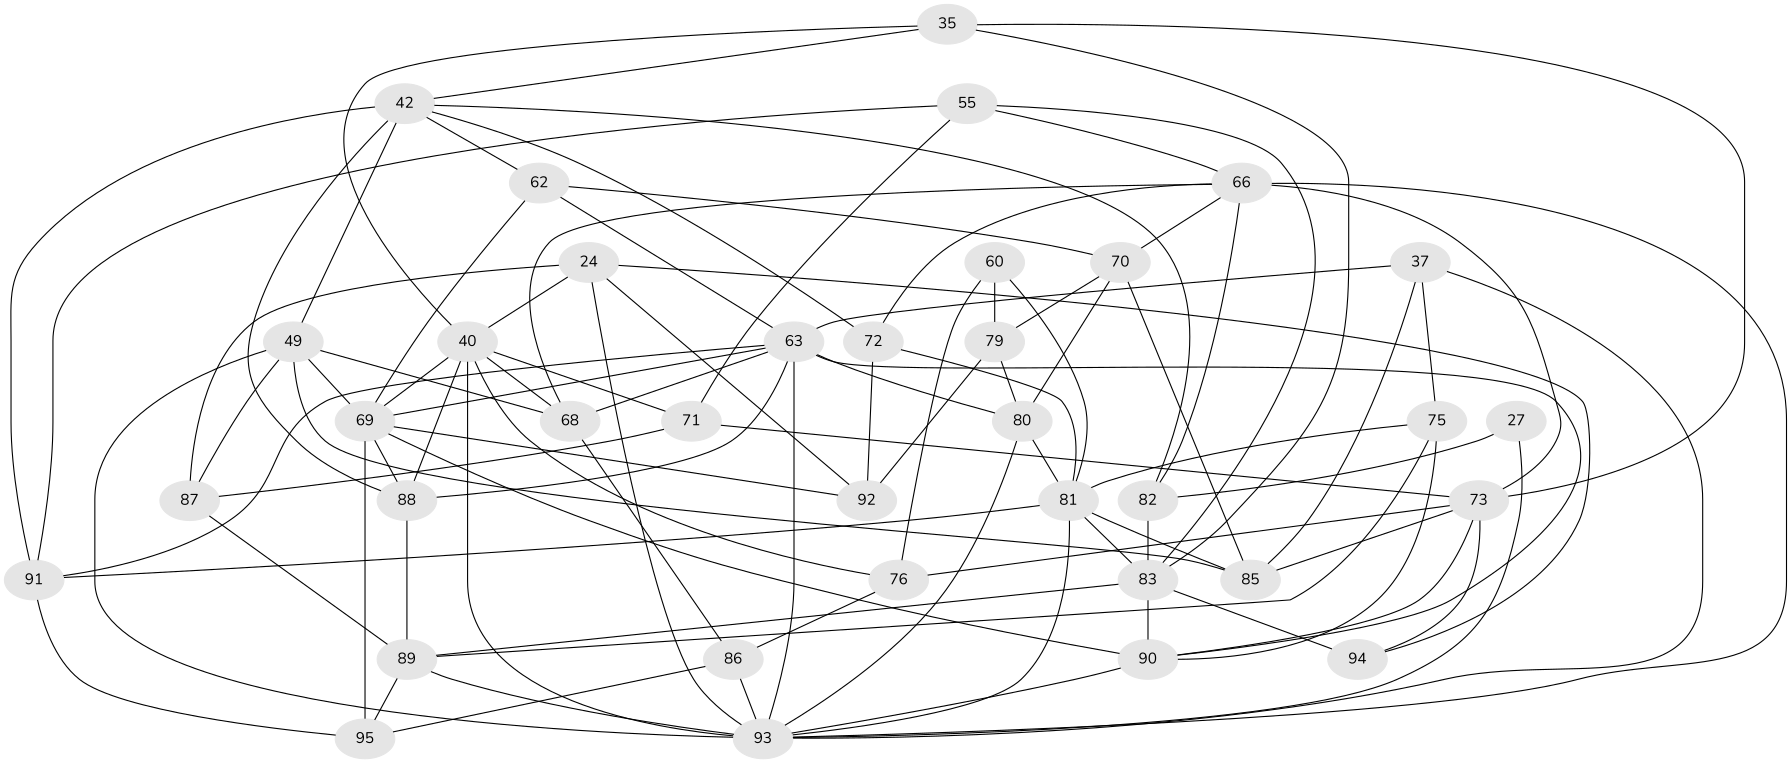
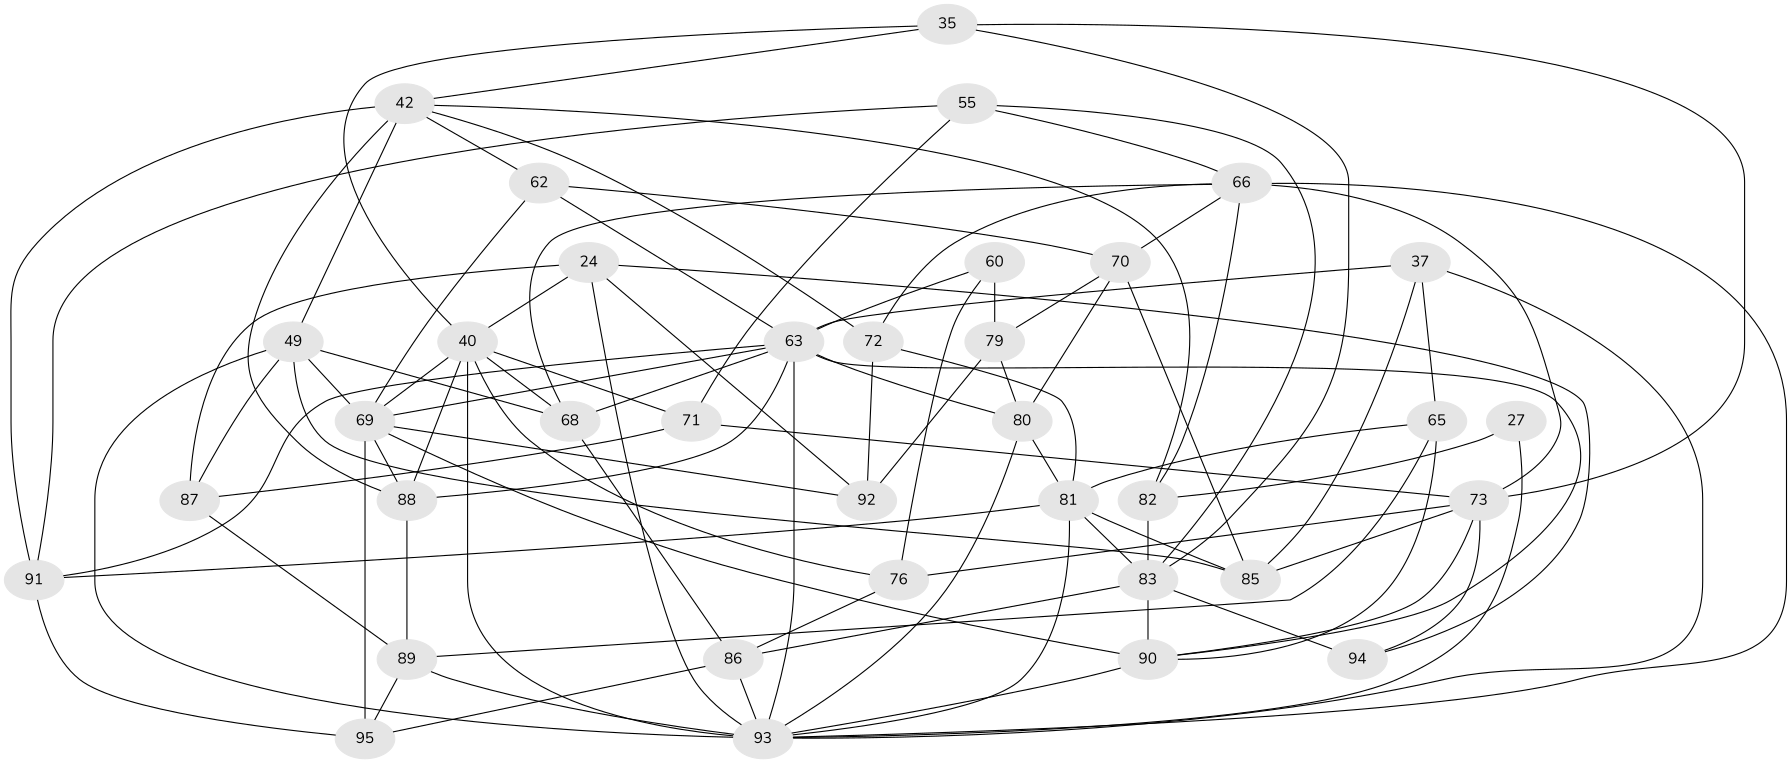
  graph {
    fontname=Nunito
    node [color=gray90 fontname=Nunito style=filled]
    edge [fontname=Nunito]
    24 [super="+2"]
    40 [super="+1+6+5+7+14"]
    87 [super="+78"]
    92
    93 [super="+33+45+74+84"]
    94
    68 [super="+43+64"]
    69 [super="+41+61"]
    71
    76
    88 [super="+13+36+30"]
    89 [super="+53"]
    82 [super="+26"]
    83 [super="+11+34"]
    27
    35 [super="+17"]
    42 [super="+4+15"]
    73 [super="+31+51"]
    49 [super="+22"]
    62
    72
    91 [super="+29"]
    85 [super="+38"]
    90 [super="+65"]
    86 [super="+32+67"]
    63 [super="+58+39"]
    80 [super="+3+48+59"]
    37
-   75
+   75 [label=65]
    81 [super="+16+46+23"]
    95
    70 [super="+10"]
    66 [super="+20+21"]
    55
    60 [super="+54"]
    79 [super="+50"]
    24 -- 40
    24 -- 87 [weight=2]
    24 -- 92
    24 -- 93
    24 -- 94
    40 -- 93 [weight=3]
    40 -- 68 [weight=3]
    40 -- 69
    40 -- 71
    40 -- 76
    40 -- 88 [weight=2]
    87 -- 89 [weight=2]
    68 -- 86 [weight=2]
    69 -- 92
    69 -- 88 [weight=3]
    69 -- 90
    69 -- 95
    71 -- 87
    71 -- 73
    76 -- 86
    88 -- 89 [weight=3]
    89 -- 93
    89 -- 95
    82 -- 83 [weight=2]
    83 -- 94 [weight=2]
    83 -- 90 [weight=2]
-   83 -- 89
+   83 -- 86
    27 -- 93 [weight=2]
    27 -- 82 [weight=2]
    35 -- 40 [weight=2]
    35 -- 83
    35 -- 42
    35 -- 73 [weight=2]
    42 -- 88
    42 -- 82
    42 -- 49
    42 -- 62
    42 -- 72
    42 -- 91 [weight=2]
    73 -- 94
    73 -- 76
    73 -- 85
    73 -- 90
    49 -- 87
    49 -- 93
    49 -- 68
    49 -- 69
    49 -- 85
    62 -- 69
    62 -- 63
    62 -- 70
    72 -- 92
    72 -- 81
    91 -- 95
    90 -- 93 [weight=2]
    86 -- 93 [weight=3]
    86 -- 95
    63 -- 93
    63 -- 68 [weight=3]
    63 -- 69
    63 -- 88
    63 -- 91
    63 -- 90
    63 -- 80 [weight=2]
    80 -- 93
    80 -- 81 [weight=2]
    37 -- 93
    37 -- 85
    37 -- 63
    37 -- 75
    75 -- 89
    75 -- 90
    75 -- 81
    81 -- 93
    81 -- 83
    81 -- 91
    81 -- 85
    70 -- 85 [weight=2]
    70 -- 80
    70 -- 79
    66 -- 93
    66 -- 68
    66 -- 82
    66 -- 73
    66 -- 72
    66 -- 70
    55 -- 71
    55 -- 83
    55 -- 91
    55 -- 66
    60 -- 76
-   60 -- 81
+   60 -- 63
    60 -- 79 [weight=2]
    79 -- 92
    79 -- 80 [weight=2]
  }
